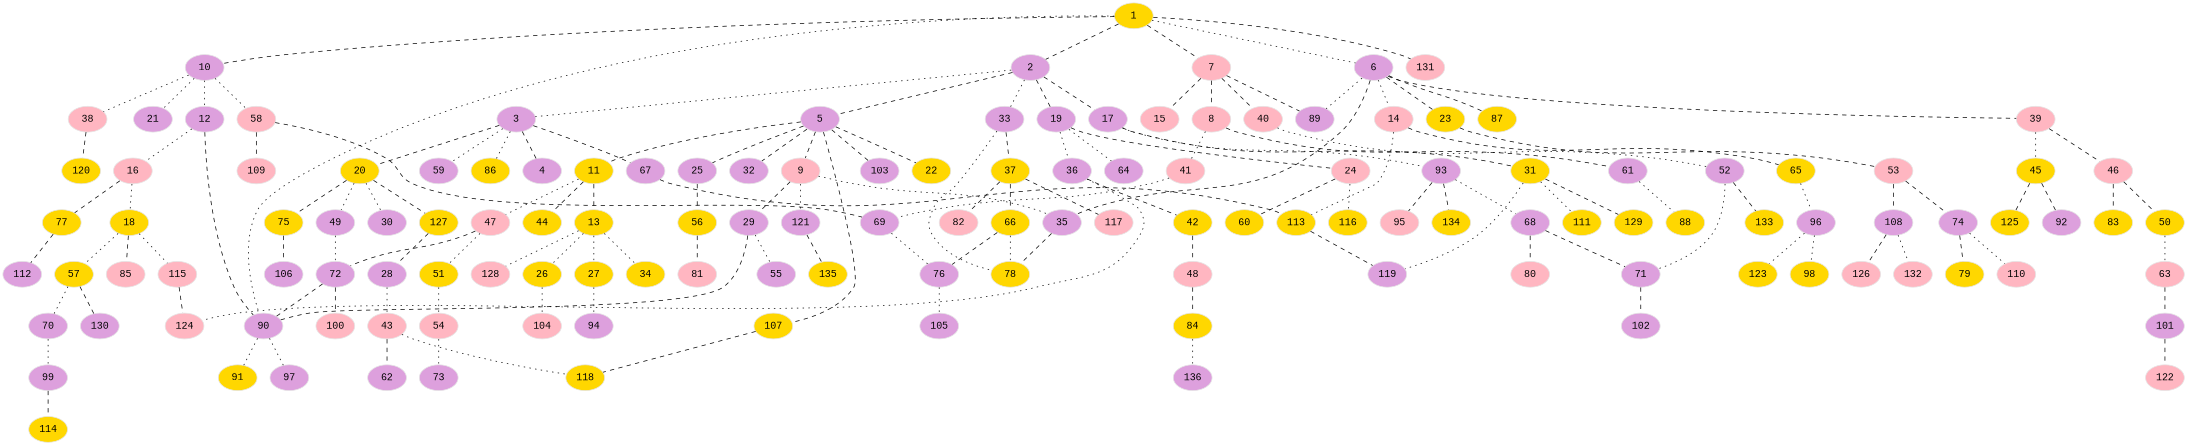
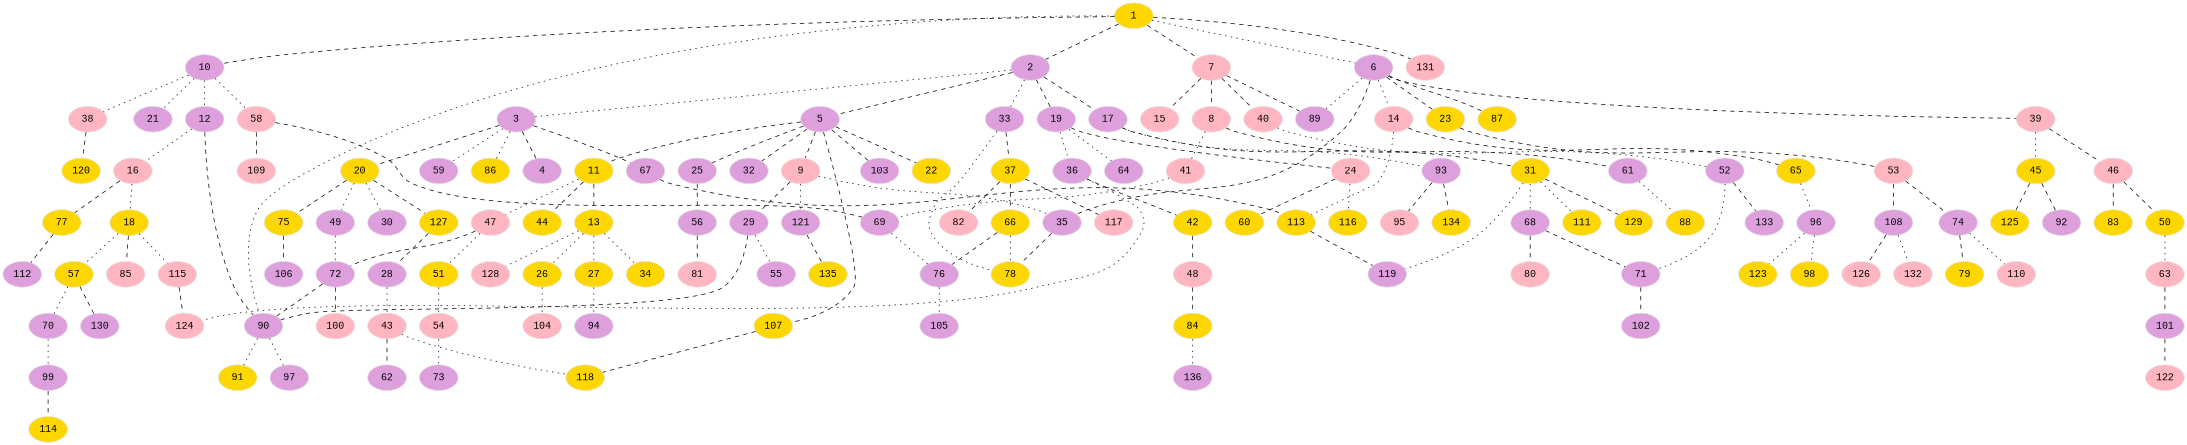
  graph {
    fontname="Liberation Mono"
    node [color=gray90 fillcolor=plum fontname="Liberation Mono" style=filled]
    edge [fontname="Liberation Mono" style=dashed]
    1 [fillcolor=gold]
    2
    6
    7 [fillcolor=lightpink]
    10
    90
    131 [fillcolor=lightpink]
    3
    5
    17
    19
    33
    14 [fillcolor=lightpink]
    23 [fillcolor=gold]
    35
    39 [fillcolor=lightpink]
    87 [fillcolor=gold]
    89
    8 [fillcolor=lightpink]
    15 [fillcolor=lightpink]
    40 [fillcolor=lightpink]
    12
    21
    38 [fillcolor=lightpink]
    58 [fillcolor=lightpink]
    91 [fillcolor=gold]
    97
    4
    20 [fillcolor=gold]
    59
    67
    86 [fillcolor=gold]
    9 [fillcolor=lightpink]
    11 [fillcolor=gold]
    22 [fillcolor=gold]
    25
    32
    103
    107 [fillcolor=gold]
    31 [fillcolor=gold]
    93
    24 [fillcolor=lightpink]
    36
    64
    37 [fillcolor=gold]
    78 [fillcolor=gold]
    30
    49
    75 [fillcolor=gold]
    127 [fillcolor=gold]
    113 [fillcolor=gold]
    29
    121
    13 [fillcolor=gold]
    44 [fillcolor=gold]
    47 [fillcolor=lightpink]
-   56 [fillcolor=gold]
+   56
    118 [fillcolor=gold]
    65 [fillcolor=gold]
    53 [fillcolor=lightpink]
    45 [fillcolor=gold]
    46 [fillcolor=lightpink]
    41 [fillcolor=lightpink]
    61
    52
    69
    88 [fillcolor=gold]
    55
    135 [fillcolor=gold]
    16 [fillcolor=lightpink]
    120 [fillcolor=gold]
    109 [fillcolor=lightpink]
    26 [fillcolor=gold]
    27 [fillcolor=gold]
    34 [fillcolor=gold]
    128 [fillcolor=lightpink]
    51 [fillcolor=gold]
    72
    18 [fillcolor=gold]
    77 [fillcolor=gold]
    104 [fillcolor=lightpink]
    94
    96
    119
    57 [fillcolor=gold]
    85 [fillcolor=lightpink]
    115 [fillcolor=lightpink]
    112
    68
    111 [fillcolor=gold]
    129 [fillcolor=gold]
    95 [fillcolor=lightpink]
    134 [fillcolor=gold]
    70
    130
    124 [fillcolor=lightpink]
    60 [fillcolor=gold]
    116 [fillcolor=gold]
    42 [fillcolor=gold]
    43 [fillcolor=lightpink]
    28
    106
    74
    108
    81 [fillcolor=lightpink]
    62
    80 [fillcolor=lightpink]
    71
    66 [fillcolor=gold]
    82 [fillcolor=lightpink]
    117 [fillcolor=lightpink]
    48 [fillcolor=lightpink]
    76
    92
    125 [fillcolor=gold]
    50 [fillcolor=gold]
    83 [fillcolor=gold]
-   133 [fillcolor=gold]
+   133
    84 [fillcolor=gold]
    63 [fillcolor=lightpink]
    54 [fillcolor=lightpink]
    100 [fillcolor=lightpink]
    136
    101
    73
    102
    79 [fillcolor=gold]
    110 [fillcolor=lightpink]
    126 [fillcolor=lightpink]
    132 [fillcolor=lightpink]
    99
    122 [fillcolor=lightpink]
    98 [fillcolor=gold]
    123 [fillcolor=gold]
    105
    114 [fillcolor=gold]
    1 -- 2
    1 -- 6 [style=dotted]
    1 -- 7
    1 -- 10
    1 -- 90 [style=dotted]
    1 -- 131
    2 -- 3 [style=dotted]
    2 -- 5
    2 -- 17
    2 -- 19
    2 -- 33 [style=dotted]
    6 -- 14 [style=dotted]
    6 -- 23
    6 -- 35
    6 -- 39
    6 -- 87
    6 -- 89 [style=dotted]
    7 -- 89
    7 -- 8
    7 -- 15
    7 -- 40
    10 -- 12 [style=dotted]
    10 -- 21 [style=dotted]
    10 -- 38 [style=dotted]
    10 -- 58 [style=dotted]
    90 -- 91 [style=dotted]
    90 -- 97 [style=dotted]
    3 -- 4
    3 -- 20
    3 -- 59 [style=dotted]
    3 -- 67
    3 -- 86 [style=dotted]
    5 -- 9
    5 -- 11
    5 -- 22
    5 -- 25
    5 -- 32
    5 -- 103
    5 -- 107
    17 -- 31
    17 -- 93 [style=dotted]
    19 -- 24
    19 -- 36 [style=dotted]
    19 -- 64 [style=dotted]
    33 -- 37
    33 -- 78 [style=dotted]
    14 -- 113 [style=dotted]
    14 -- 65
    23 -- 53
    35 -- 78
    39 -- 45 [style=dotted]
    39 -- 46
    8 -- 41 [style=dotted]
    8 -- 61
    40 -- 52 [style=dotted]
    12 -- 90
    12 -- 16 [style=dotted]
    38 -- 120
    58 -- 69
    58 -- 109
    20 -- 30 [style=dotted]
    20 -- 49 [style=dotted]
    20 -- 75
    20 -- 127
    67 -- 113
    9 -- 35 [style=dotted]
    9 -- 29
    9 -- 121 [style=dotted]
    11 -- 13
    11 -- 44
    11 -- 47 [style=dotted]
    25 -- 56
    107 -- 118
    31 -- 119 [style=dotted]
-   93 -- 68 [style=dotted]
+   31 -- 68 [style=dotted]
    31 -- 111 [style=dotted]
    31 -- 129
    93 -- 95
    93 -- 134
    24 -- 60
    24 -- 116 [style=dotted]
    36 -- 124 [style=dotted]
    36 -- 42
    37 -- 66
    37 -- 82
    37 -- 117
    49 -- 72 [style=dotted]
    75 -- 106
    127 -- 28
    113 -- 119
    29 -- 90
    29 -- 55 [style=dotted]
    121 -- 135
    13 -- 26 [style=dotted]
    13 -- 27 [style=dotted]
    13 -- 34 [style=dotted]
    13 -- 128 [style=dotted]
    47 -- 51 [style=dotted]
    47 -- 72
    56 -- 81
    65 -- 96 [style=dotted]
    53 -- 74
    53 -- 108
    45 -- 92
    45 -- 125
    46 -- 50
    46 -- 83
    41 -- 69 [style=dotted]
    61 -- 88 [style=dotted]
    52 -- 71 [style=dotted]
    52 -- 133
    69 -- 76 [style=dotted]
    16 -- 18 [style=dotted]
    16 -- 77
    26 -- 104 [style=dotted]
    27 -- 94 [style=dotted]
    51 -- 54 [style=dotted]
    72 -- 90
    72 -- 100
    18 -- 57 [style=dotted]
    18 -- 85
    18 -- 115 [style=dotted]
    77 -- 112
    96 -- 98 [style=dotted]
    96 -- 123 [style=dotted]
    57 -- 70 [style=dotted]
    57 -- 130
    115 -- 124
    68 -- 80
    68 -- 71
    70 -- 99 [style=dotted]
    42 -- 48
    43 -- 118 [style=dotted]
    43 -- 62
    28 -- 43 [style=dotted]
    74 -- 79
    74 -- 110 [style=dotted]
    108 -- 126
    108 -- 132 [style=dotted]
    71 -- 102
    66 -- 78 [style=dotted]
    66 -- 76
    48 -- 84
    76 -- 105 [style=dotted]
    50 -- 63 [style=dotted]
    84 -- 136 [style=dotted]
    63 -- 101
    54 -- 73 [style=dotted]
    101 -- 122
    99 -- 114
  }
